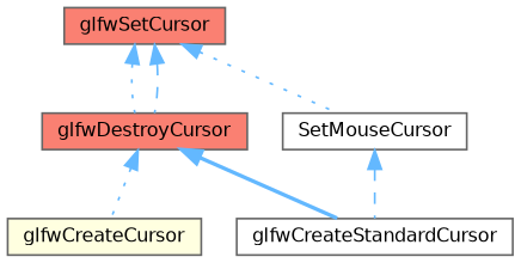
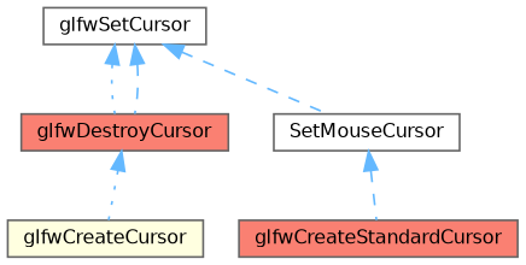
  digraph {
    rankdir=TB
    node [color=grey40 fillcolor=salmon fontname=Helvetica fontsize=10 shape=box style=filled]
    edge [color=steelblue1 dir=back fontname=Helvetica fontsize=10 labelfontname=Helvetica labelfontsize=10 style=dotted]
-   n1 [color=gray40 fontcolor=black height=0.2 label=glfwSetCursor width=0.4]
+   n1 [color=gray40 fillcolor=white fontcolor=black height=0.2 label=glfwSetCursor width=0.4]
    n2 [height=0.2 label=glfwDestroyCursor width=0.4]
    n3 [fillcolor=white height=0.2 label=SetMouseCursor width=0.4]
    n4 [fillcolor=lightyellow height=0.2 label=glfwCreateCursor width=0.4]
-   n5 [fillcolor=white height=0.2 label=glfwCreateStandardCursor width=0.4]
+   n5 [height=0.2 label=glfwCreateStandardCursor width=0.4]
    n1 -> n2
    n1 -> n2 [style=dashed]
-   n1 -> n3
+   n1 -> n3 [style=dashed]
    n2 -> n4
-   n2 -> n5 [style=bold]
    n3 -> n5 [style=dashed]
  }
